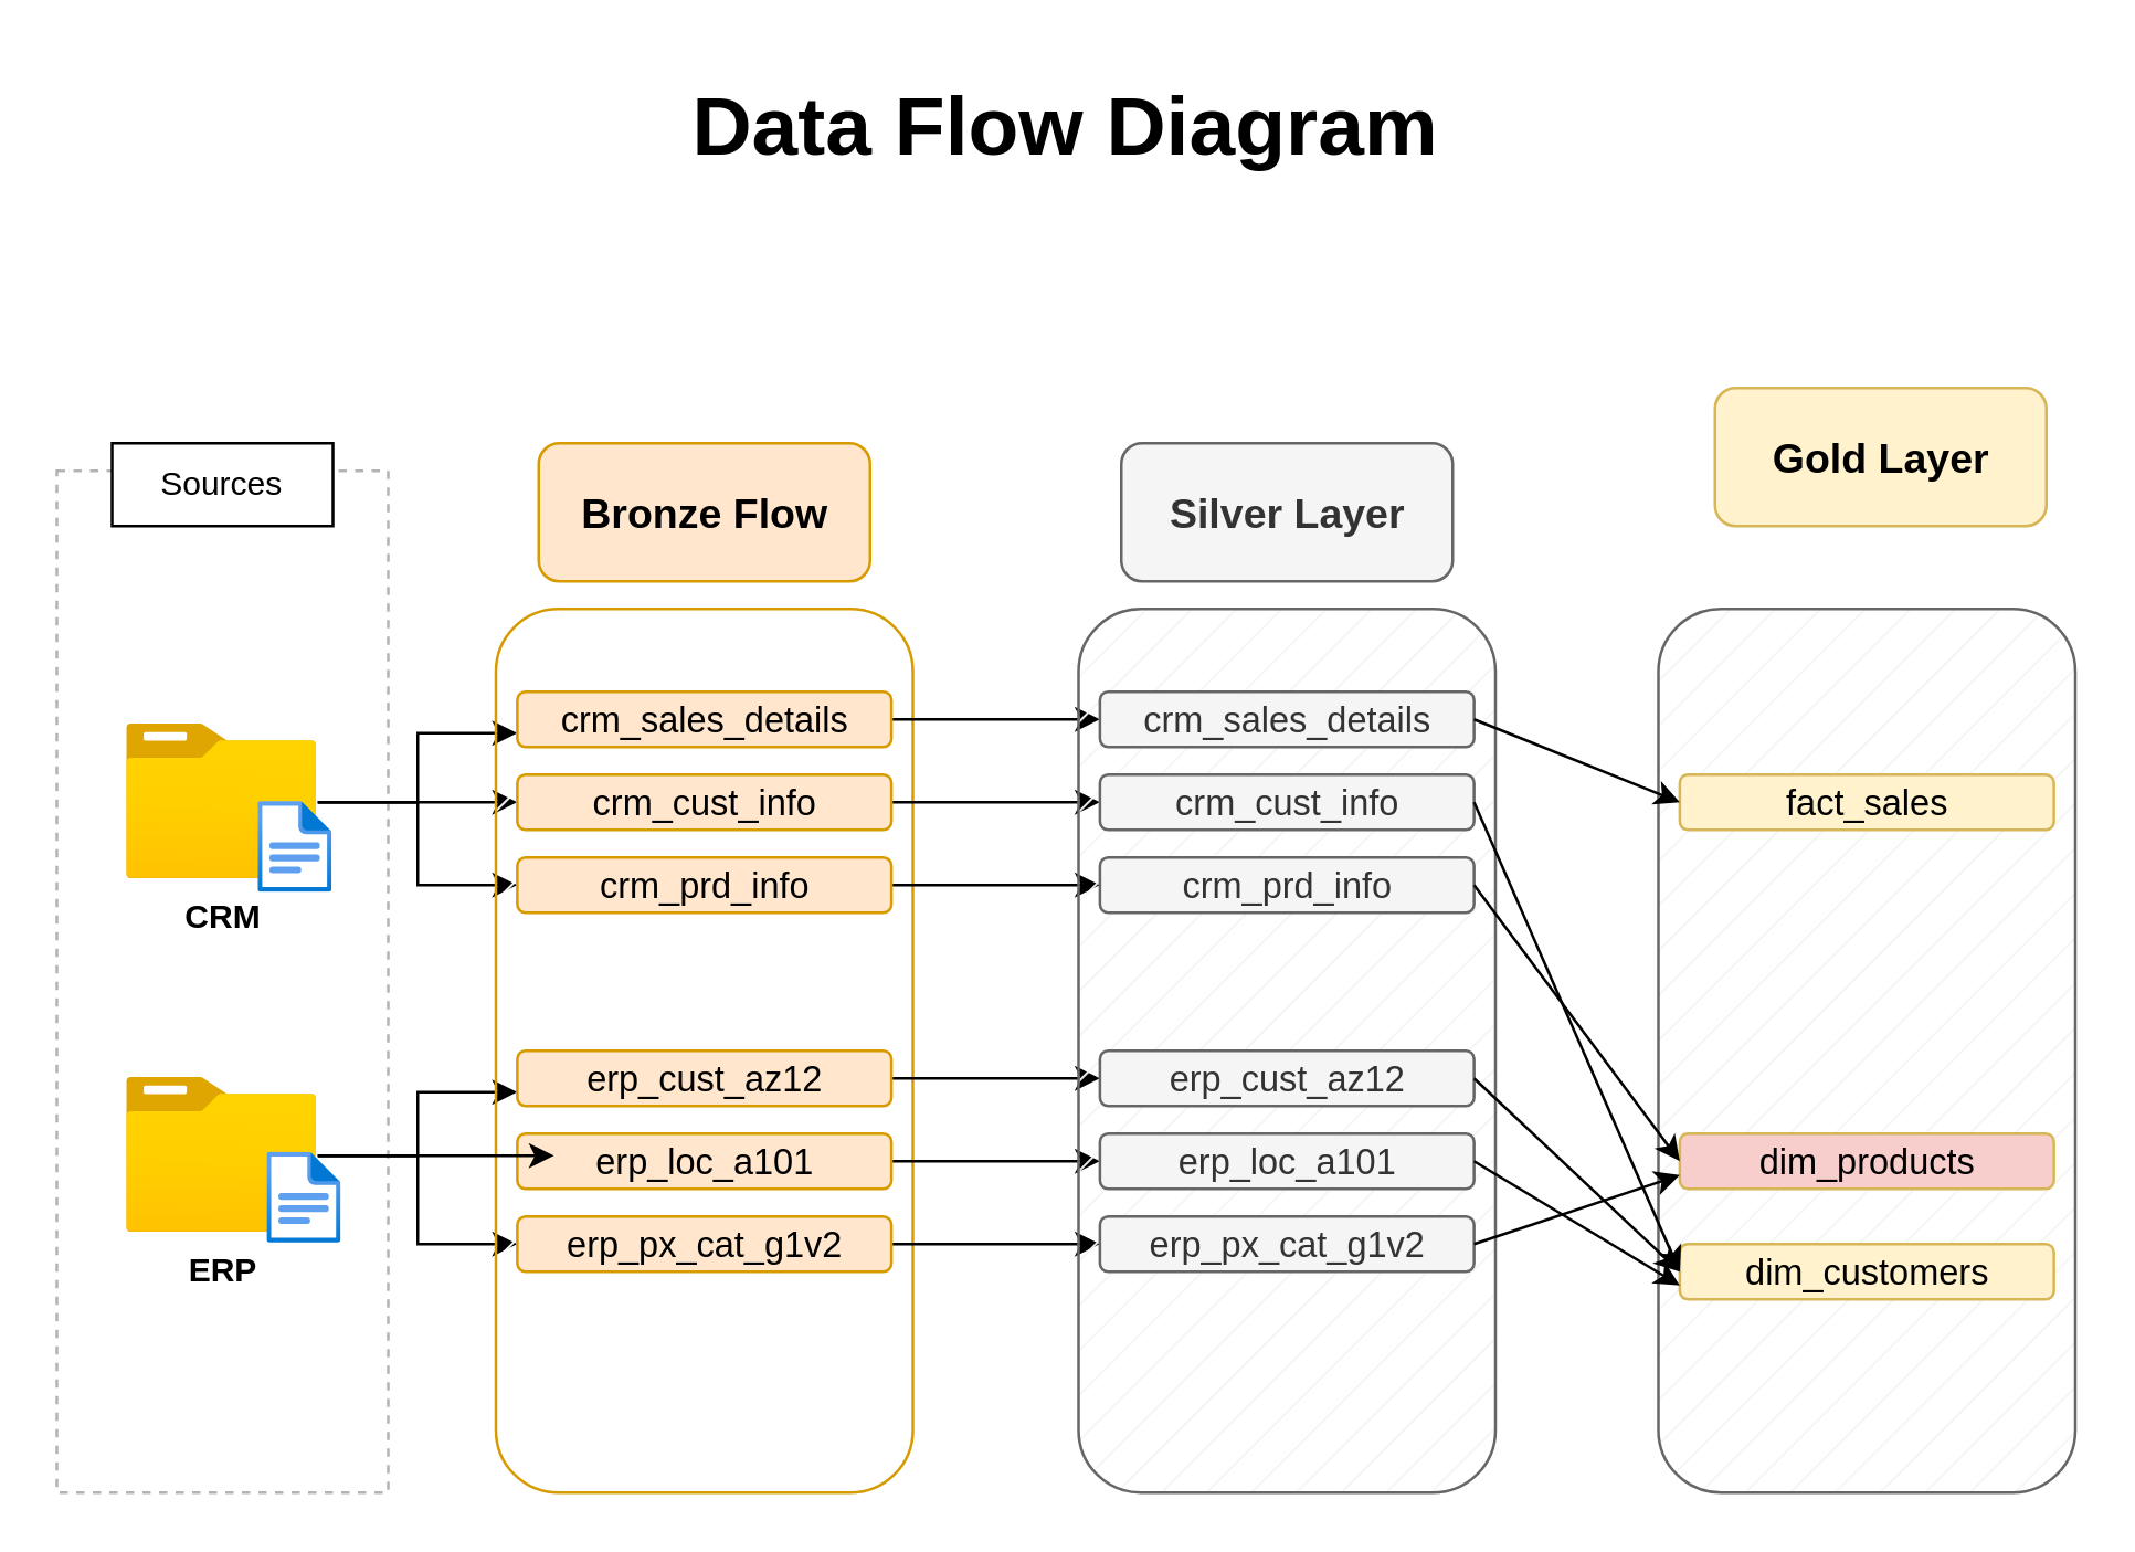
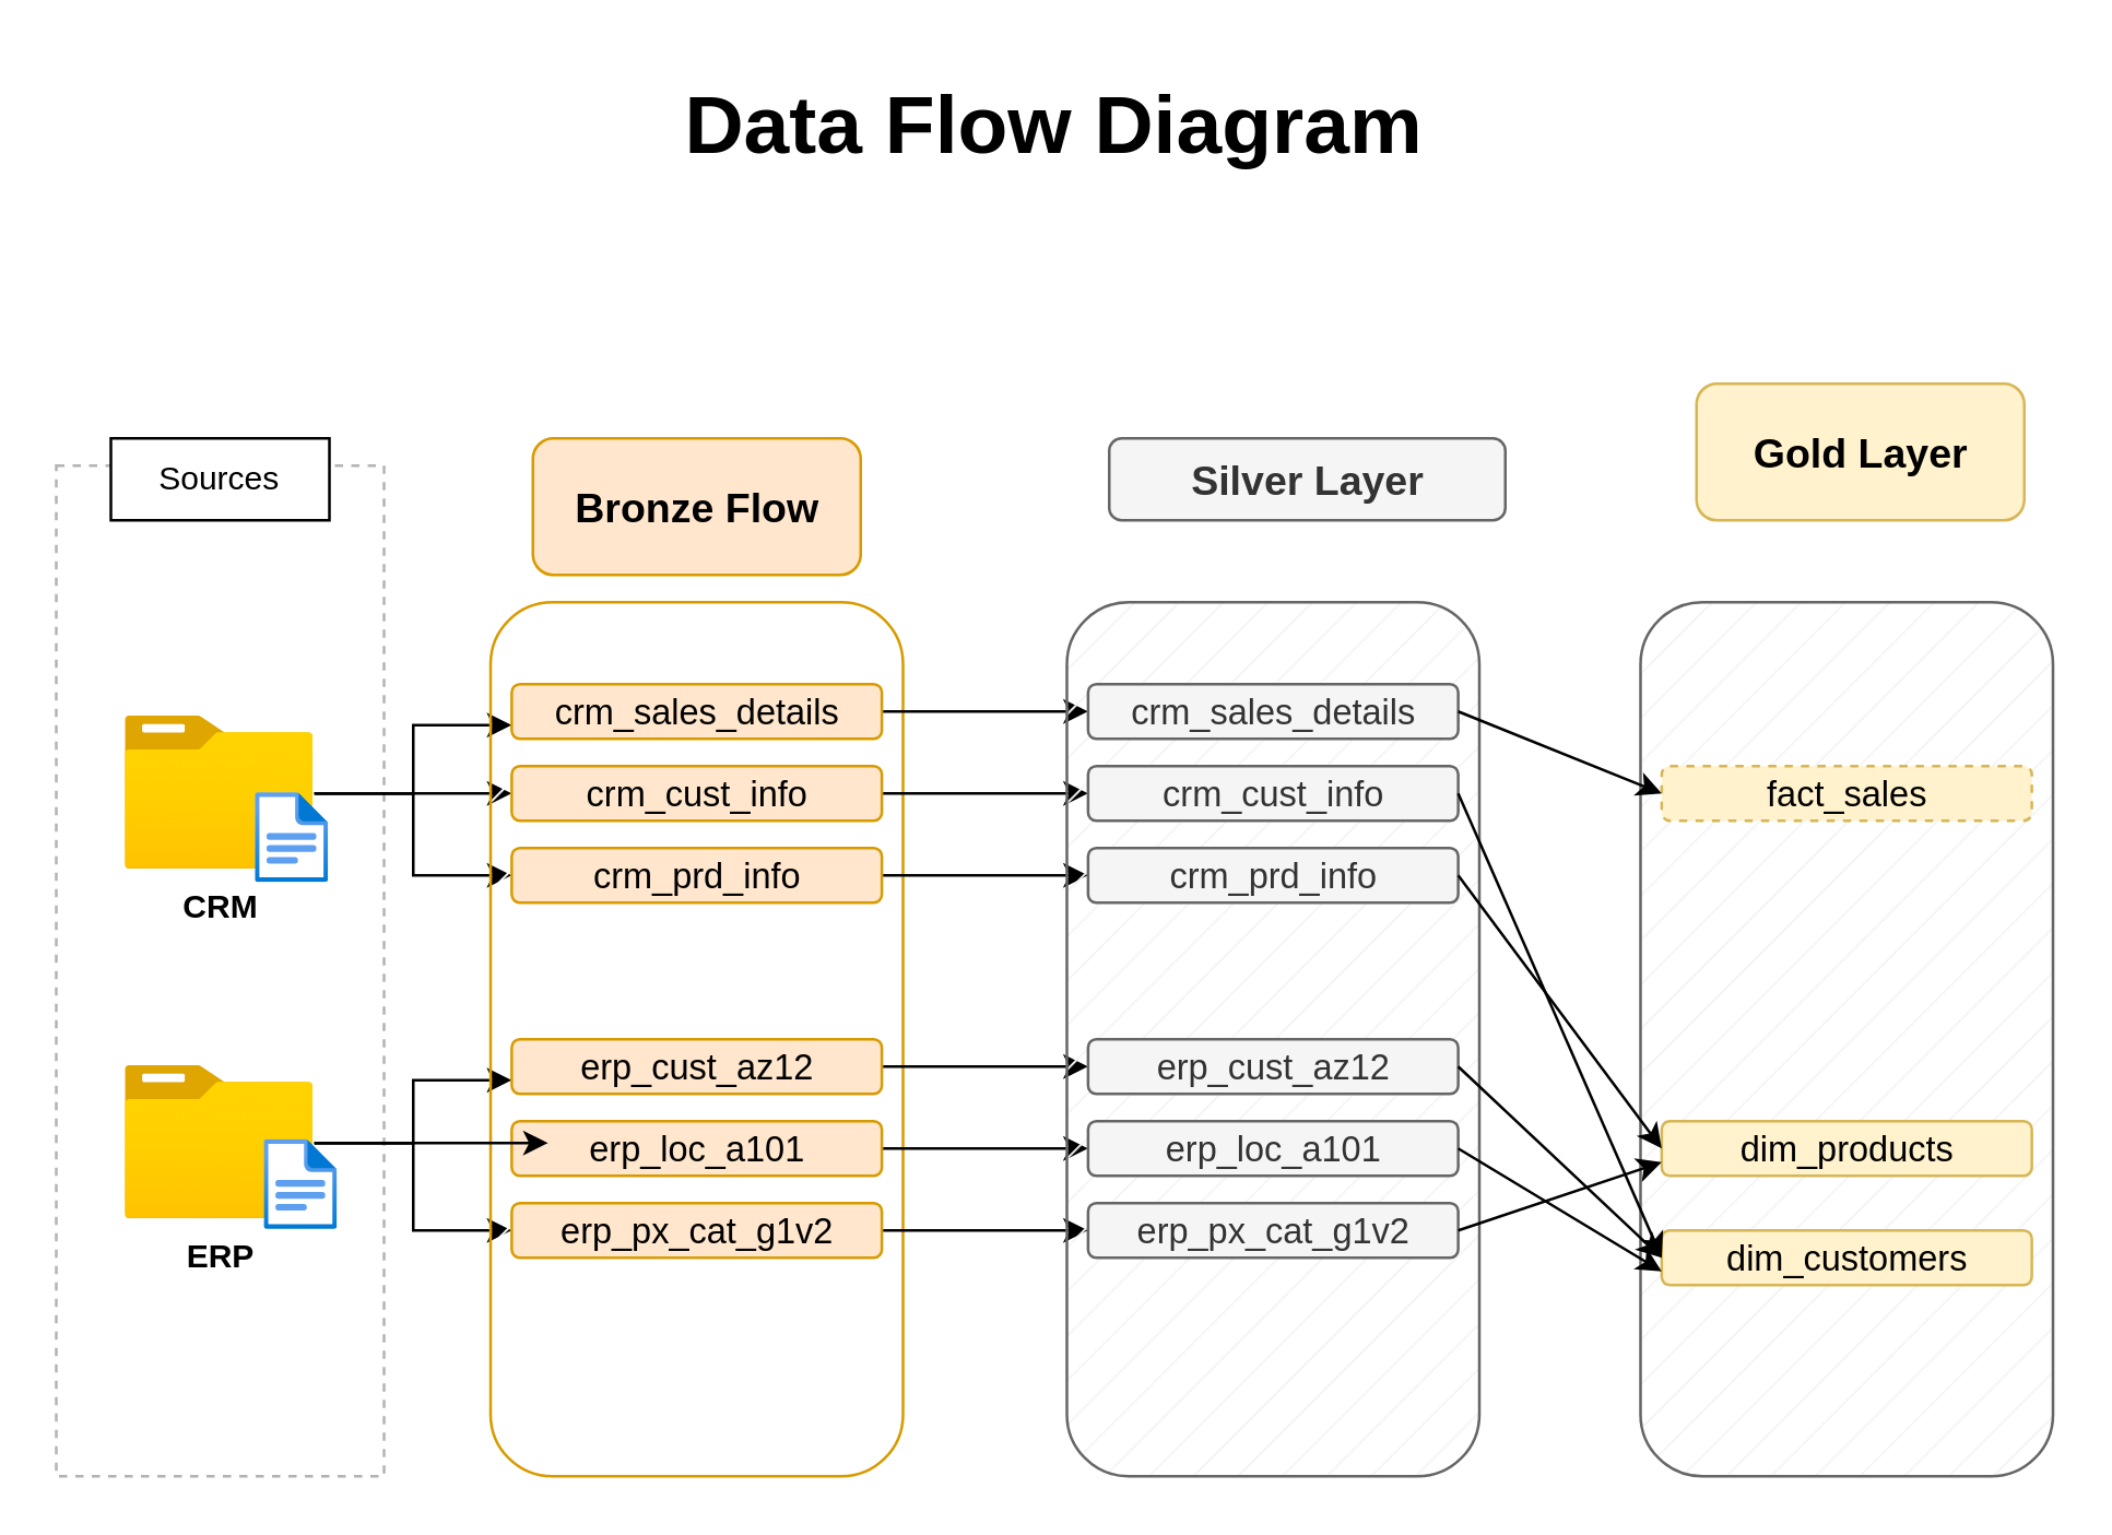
  <mxCell id="0" />
  <mxCell id="1" parent="0" />
  <mxCell id="2" value="&lt;font style=&quot;font-size: 30px;&quot;&gt;&lt;b style=&quot;&quot;&gt;Data Flow Diagram&lt;/b&gt;&lt;/font&gt;" style="text;html=1;align=center;verticalAlign=middle;resizable=0;points=[];autosize=1;strokeColor=none;fillColor=none;labelBackgroundColor=none;" parent="1" vertex="1"><mxGeometry x="240" width="290" height="50" as="geometry" y="20" /></mxCell>
  <mxCell id="3" value="" style="rounded=0;whiteSpace=wrap;html=1;fillColor=none;dashed=1;strokeColor=#B3B3B3;" parent="1" vertex="1"><mxGeometry x="20" y="170" width="120" height="370" as="geometry" /></mxCell>
  <mxCell id="4" value="Sources" style="rounded=0;whiteSpace=wrap;html=1;" parent="1" vertex="1"><mxGeometry x="40" y="160" width="80" height="30" as="geometry" /></mxCell>
  <mxCell id="5" style="edgeStyle=orthogonalEdgeStyle;rounded=0;orthogonalLoop=1;jettySize=auto;html=1;entryX=0;entryY=0.75;entryDx=0;entryDy=0;" parent="1" source="8" target="15" edge="1"><mxGeometry relative="1" as="geometry" /></mxCell>
  <mxCell id="6" style="edgeStyle=orthogonalEdgeStyle;rounded=0;orthogonalLoop=1;jettySize=auto;html=1;" parent="1" source="8" target="25" edge="1"><mxGeometry relative="1" as="geometry" /></mxCell>
  <mxCell id="7" style="edgeStyle=orthogonalEdgeStyle;rounded=0;orthogonalLoop=1;jettySize=auto;html=1;entryX=0;entryY=0.5;entryDx=0;entryDy=0;" parent="1" source="8" target="17" edge="1"><mxGeometry relative="1" as="geometry" /></mxCell>
  <mxCell id="8" value="&lt;b&gt;CRM&lt;/b&gt;" style="image;aspect=fixed;html=1;points=[];align=center;fontSize=12;image=img/lib/azure2/general/Folder_Blank.svg;" parent="1" vertex="1"><mxGeometry x="45.5" y="262" width="69" height="56.0" as="geometry" /></mxCell>
  <mxCell id="9" style="edgeStyle=orthogonalEdgeStyle;rounded=0;orthogonalLoop=1;jettySize=auto;html=1;entryX=0;entryY=0.75;entryDx=0;entryDy=0;" parent="1" source="11" target="19" edge="1"><mxGeometry relative="1" as="geometry" /></mxCell>
  <mxCell id="10" style="edgeStyle=orthogonalEdgeStyle;rounded=0;orthogonalLoop=1;jettySize=auto;html=1;" parent="1" source="11" target="23" edge="1"><mxGeometry relative="1" as="geometry" /></mxCell>
  <mxCell id="11" value="&lt;b&gt;ERP&lt;/b&gt;" style="image;aspect=fixed;html=1;points=[];align=center;fontSize=12;image=img/lib/azure2/general/Folder_Blank.svg;" parent="1" vertex="1"><mxGeometry x="45.5" y="390" width="69" height="56.0" as="geometry" /></mxCell>
  <mxCell id="12" value="" style="rounded=1;whiteSpace=wrap;html=1;fillColor=default;strokeColor=#d79b00;fillStyle=hatch;" parent="1" vertex="1"><mxGeometry x="179" y="220" width="151" height="320" as="geometry" /></mxCell>
  <mxCell id="13" value="&lt;b&gt;Bronze Flow&lt;/b&gt;" style="rounded=1;whiteSpace=wrap;html=1;fillColor=#ffe6cc;strokeColor=#d79b00;fontSize=15;" parent="1" vertex="1"><mxGeometry x="194.5" y="160" width="120" height="50" as="geometry" /></mxCell>
  <mxCell id="14" style="edgeStyle=orthogonalEdgeStyle;rounded=0;orthogonalLoop=1;jettySize=auto;html=1;entryX=0;entryY=0.5;entryDx=0;entryDy=0;" parent="1" source="15" target="29" edge="1"><mxGeometry relative="1" as="geometry" /></mxCell>
  <mxCell id="15" value="crm_sales_details" style="rounded=1;whiteSpace=wrap;html=1;fillColor=#ffe6cc;strokeColor=#d79b00;fontSize=13;" parent="1" vertex="1"><mxGeometry x="186.75" y="250" width="135.5" height="20" as="geometry" /></mxCell>
  <mxCell id="16" style="edgeStyle=orthogonalEdgeStyle;rounded=0;orthogonalLoop=1;jettySize=auto;html=1;entryX=0;entryY=0.5;entryDx=0;entryDy=0;" parent="1" source="17" target="30" edge="1"><mxGeometry relative="1" as="geometry" /></mxCell>
  <mxCell id="17" value="crm_prd_info" style="rounded=1;whiteSpace=wrap;html=1;fillColor=#ffe6cc;strokeColor=#d79b00;fontSize=13;" parent="1" vertex="1"><mxGeometry x="186.75" y="310" width="135.5" height="20" as="geometry" /></mxCell>
  <mxCell id="18" style="edgeStyle=orthogonalEdgeStyle;rounded=0;orthogonalLoop=1;jettySize=auto;html=1;" parent="1" source="19" target="31" edge="1"><mxGeometry relative="1" as="geometry" /></mxCell>
  <mxCell id="19" value="erp_cust_az12" style="rounded=1;whiteSpace=wrap;html=1;fillColor=#ffe6cc;strokeColor=#d79b00;fontSize=13;" parent="1" vertex="1"><mxGeometry x="186.75" y="380" width="135.5" height="20" as="geometry" /></mxCell>
  <mxCell id="20" style="edgeStyle=orthogonalEdgeStyle;rounded=0;orthogonalLoop=1;jettySize=auto;html=1;entryX=0;entryY=0.5;entryDx=0;entryDy=0;" parent="1" source="21" target="32" edge="1"><mxGeometry relative="1" as="geometry" /></mxCell>
  <mxCell id="21" value="erp_loc_a101" style="rounded=1;whiteSpace=wrap;html=1;fillColor=#ffe6cc;strokeColor=#d79b00;fontSize=13;" parent="1" vertex="1"><mxGeometry x="186.75" y="410" width="135.5" height="20" as="geometry" /></mxCell>
  <mxCell id="22" style="edgeStyle=orthogonalEdgeStyle;rounded=0;orthogonalLoop=1;jettySize=auto;html=1;entryX=0;entryY=0.5;entryDx=0;entryDy=0;" parent="1" source="23" target="33" edge="1"><mxGeometry relative="1" as="geometry" /></mxCell>
  <mxCell id="23" value="erp_px_cat_g1v2" style="rounded=1;whiteSpace=wrap;html=1;fillColor=#ffe6cc;strokeColor=#d79b00;fontSize=13;" parent="1" vertex="1"><mxGeometry x="186.75" y="440" width="135.5" height="20" as="geometry" /></mxCell>
  <mxCell id="24" style="edgeStyle=orthogonalEdgeStyle;rounded=0;orthogonalLoop=1;jettySize=auto;html=1;entryX=0;entryY=0.5;entryDx=0;entryDy=0;" parent="1" source="25" target="34" edge="1"><mxGeometry relative="1" as="geometry" /></mxCell>
  <mxCell id="25" value="crm_cust_info" style="rounded=1;whiteSpace=wrap;html=1;fillColor=#ffe6cc;strokeColor=#d79b00;fontSize=13;" parent="1" vertex="1"><mxGeometry x="186.75" y="280" width="135.5" height="20" as="geometry" /></mxCell>
  <mxCell id="26" style="edgeStyle=orthogonalEdgeStyle;rounded=0;orthogonalLoop=1;jettySize=auto;html=1;entryX=0.098;entryY=0.4;entryDx=0;entryDy=0;entryPerimeter=0;" parent="1" source="11" target="21" edge="1"><mxGeometry relative="1" as="geometry" /></mxCell>
  <mxCell id="27" value="" style="rounded=1;whiteSpace=wrap;html=1;fillColor=#f5f5f5;strokeColor=#666666;fillStyle=hatch;fontColor=#333333;" parent="1" vertex="1"><mxGeometry x="390" y="220" width="151" height="320" as="geometry" /></mxCell>
- <mxCell id="28" value="&lt;b&gt;Silver Layer&lt;/b&gt;" style="rounded=1;whiteSpace=wrap;html=1;fillColor=#f5f5f5;strokeColor=#666666;fontSize=15;fontColor=#333333;" parent="1" vertex="1"><mxGeometry x="405.5" y="160" width="120" height="50" as="geometry" /></mxCell>
+ <mxCell id="28" value="&lt;b&gt;Silver Layer&lt;/b&gt;" style="rounded=1;whiteSpace=wrap;html=1;fillColor=#f5f5f5;strokeColor=#666666;fontSize=15;fontColor=#333333;" parent="1" vertex="1"><mxGeometry x="405.5" y="160" width="145" height="30" as="geometry" /></mxCell>
  <mxCell id="29" value="crm_sales_details" style="rounded=1;whiteSpace=wrap;html=1;fillColor=#f5f5f5;strokeColor=#666666;fontSize=13;fontColor=#333333;" parent="1" vertex="1"><mxGeometry x="397.75" y="250" width="135.5" height="20" as="geometry" /></mxCell>
  <mxCell id="30" value="crm_prd_info" style="rounded=1;whiteSpace=wrap;html=1;fillColor=#f5f5f5;strokeColor=#666666;fontSize=13;fontColor=#333333;" parent="1" vertex="1"><mxGeometry x="397.75" y="310" width="135.5" height="20" as="geometry" /></mxCell>
  <mxCell id="31" value="erp_cust_az12" style="rounded=1;whiteSpace=wrap;html=1;fillColor=#f5f5f5;strokeColor=#666666;fontSize=13;fontColor=#333333;" parent="1" vertex="1"><mxGeometry x="397.75" y="380" width="135.5" height="20" as="geometry" /></mxCell>
  <mxCell id="32" value="erp_loc_a101" style="rounded=1;whiteSpace=wrap;html=1;fillColor=#f5f5f5;strokeColor=#666666;fontSize=13;fontColor=#333333;" parent="1" vertex="1"><mxGeometry x="397.75" y="410" width="135.5" height="20" as="geometry" /></mxCell>
  <mxCell id="33" value="erp_px_cat_g1v2" style="rounded=1;whiteSpace=wrap;html=1;fillColor=#f5f5f5;strokeColor=#666666;fontSize=13;fontColor=#333333;" parent="1" vertex="1"><mxGeometry x="397.75" y="440" width="135.5" height="20" as="geometry" /></mxCell>
  <mxCell id="34" value="crm_cust_info" style="rounded=1;whiteSpace=wrap;html=1;fillColor=#f5f5f5;strokeColor=#666666;fontSize=13;fontColor=#333333;" parent="1" vertex="1"><mxGeometry x="397.75" y="280" width="135.5" height="20" as="geometry" /></mxCell>
  <mxCell id="35" value="" style="rounded=1;whiteSpace=wrap;html=1;fillColor=#f5f5f5;strokeColor=#666666;fillStyle=hatch;fontColor=#333333;" vertex="1" parent="1"><mxGeometry x="600" y="220" width="151" height="320" as="geometry" /></mxCell>
  <mxCell id="36" value="&lt;b&gt;Gold Layer&lt;/b&gt;" style="rounded=1;whiteSpace=wrap;html=1;fillColor=#fff2cc;strokeColor=#d6b656;fontSize=15;" vertex="1" parent="1"><mxGeometry x="620.5" y="140" width="120" height="50" as="geometry" /></mxCell>
- <mxCell id="37" value="fact_sales" style="rounded=1;whiteSpace=wrap;html=1;fillColor=#fff2cc;strokeColor=#d6b656;fontSize=13;" vertex="1" parent="1"><mxGeometry x="607.75" y="280" width="135.5" height="20" as="geometry" /></mxCell>
- <mxCell id="38" value="dim_products" style="rounded=1;whiteSpace=wrap;html=1;fillColor=#f8cecc;strokeColor=#d6b656;fontSize=13;" vertex="1" parent="1"><mxGeometry x="607.75" y="410" width="135.5" height="20" as="geometry" /></mxCell>
+ <mxCell id="37" value="fact_sales" style="rounded=1;whiteSpace=wrap;html=1;fillColor=#fff2cc;strokeColor=#d6b656;fontSize=13;dashed=1;" vertex="1" parent="1"><mxGeometry x="607.75" y="280" width="135.5" height="20" as="geometry" /></mxCell>
+ <mxCell id="38" value="dim_products" style="rounded=1;whiteSpace=wrap;html=1;fillColor=#fff2cc;strokeColor=#d6b656;fontSize=13;" vertex="1" parent="1"><mxGeometry x="607.75" y="410" width="135.5" height="20" as="geometry" /></mxCell>
  <mxCell id="39" value="dim_customers" style="rounded=1;whiteSpace=wrap;html=1;fillColor=#fff2cc;strokeColor=#d6b656;fontSize=13;" vertex="1" parent="1"><mxGeometry x="607.75" y="450" width="135.5" height="20" as="geometry" /></mxCell>
  <mxCell id="40" value="" style="endArrow=classic;html=1;rounded=0;exitX=1;exitY=0.5;exitDx=0;exitDy=0;entryX=0;entryY=0.5;entryDx=0;entryDy=0;" edge="1" parent="1" source="34" target="39"><mxGeometry width="50" height="50" relative="1" as="geometry"><mxPoint x="550" y="360" as="sourcePoint" /><mxPoint x="600" y="310" as="targetPoint" /></mxGeometry></mxCell>
  <mxCell id="41" value="" style="endArrow=classic;html=1;rounded=0;exitX=1;exitY=0.5;exitDx=0;exitDy=0;entryX=0;entryY=0.5;entryDx=0;entryDy=0;" edge="1" parent="1" source="29" target="37"><mxGeometry width="50" height="50" relative="1" as="geometry"><mxPoint x="550" y="290" as="sourcePoint" /><mxPoint x="600" y="240" as="targetPoint" /></mxGeometry></mxCell>
  <mxCell id="42" value="" style="endArrow=classic;html=1;rounded=0;exitX=1;exitY=0.5;exitDx=0;exitDy=0;entryX=0;entryY=0.5;entryDx=0;entryDy=0;" edge="1" parent="1" source="30" target="38"><mxGeometry width="50" height="50" relative="1" as="geometry"><mxPoint x="543" y="300" as="sourcePoint" /><mxPoint x="580" y="370" as="targetPoint" /></mxGeometry></mxCell>
  <mxCell id="43" value="" style="endArrow=classic;html=1;rounded=0;exitX=1;exitY=0.5;exitDx=0;exitDy=0;entryX=0;entryY=0.5;entryDx=0;entryDy=0;" edge="1" parent="1" source="31" target="39"><mxGeometry width="50" height="50" relative="1" as="geometry"><mxPoint x="543" y="330" as="sourcePoint" /><mxPoint x="618" y="430" as="targetPoint" /></mxGeometry></mxCell>
  <mxCell id="44" value="" style="endArrow=classic;html=1;rounded=0;exitX=1;exitY=0.5;exitDx=0;exitDy=0;entryX=0;entryY=0.75;entryDx=0;entryDy=0;" edge="1" parent="1" source="32" target="39"><mxGeometry width="50" height="50" relative="1" as="geometry"><mxPoint x="543" y="400" as="sourcePoint" /><mxPoint x="618" y="365" as="targetPoint" /></mxGeometry></mxCell>
  <mxCell id="45" value="" style="endArrow=classic;html=1;rounded=0;exitX=1;exitY=0.5;exitDx=0;exitDy=0;entryX=0;entryY=0.75;entryDx=0;entryDy=0;" edge="1" parent="1" source="33" target="38"><mxGeometry width="50" height="50" relative="1" as="geometry"><mxPoint x="543" y="430" as="sourcePoint" /><mxPoint x="618" y="370" as="targetPoint" /></mxGeometry></mxCell>
  <mxCell id="46" value="" style="image;aspect=fixed;html=1;points=[];align=center;fontSize=12;image=img/lib/azure2/general/File.svg;" vertex="1" parent="1"><mxGeometry x="96.46" y="417" width="26.79" height="33" as="geometry" /></mxCell>
  <mxCell id="47" value="" style="image;aspect=fixed;html=1;points=[];align=center;fontSize=12;image=img/lib/azure2/general/File.svg;" vertex="1" parent="1"><mxGeometry x="93.21" y="290" width="26.79" height="33" as="geometry" /></mxCell>
